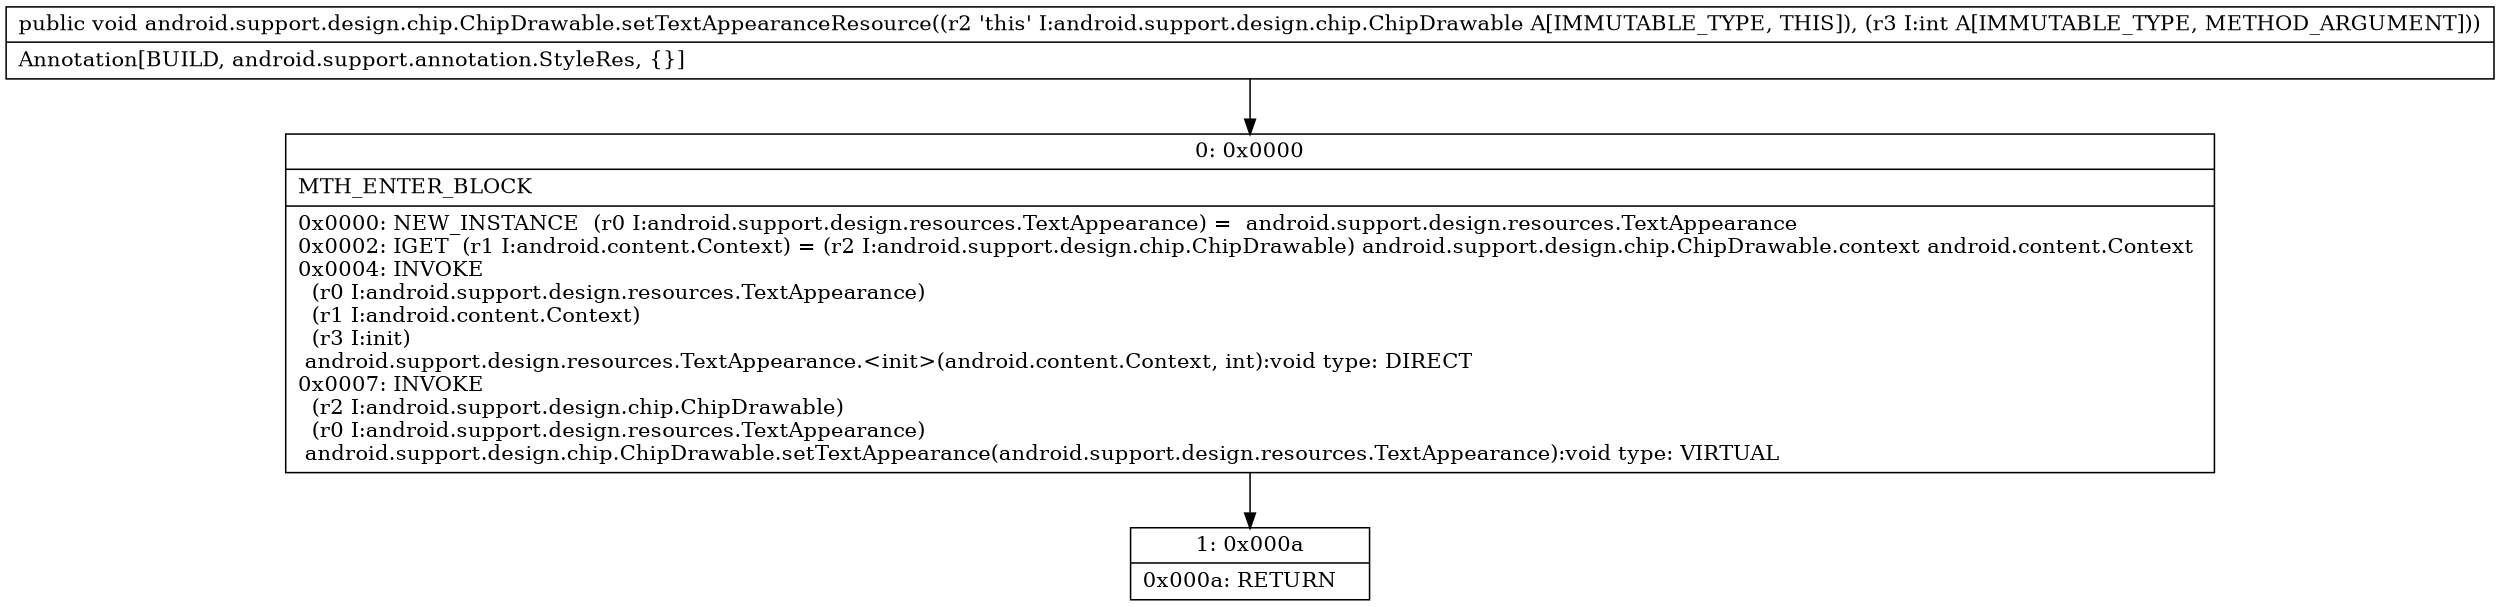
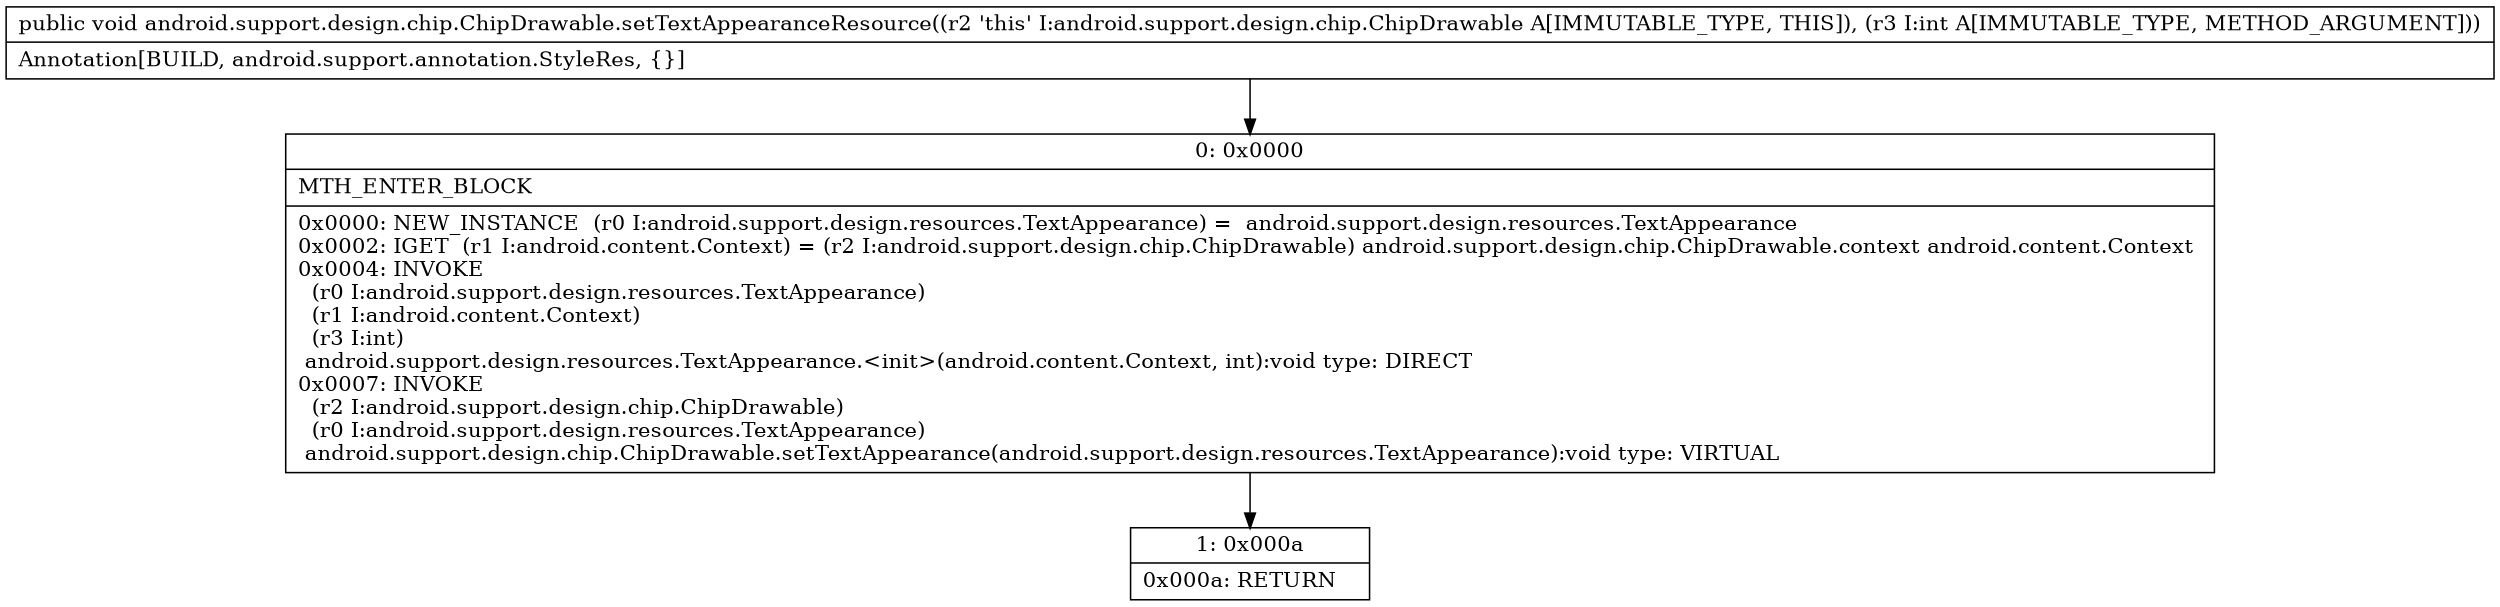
  digraph {
    node [shape=record]
-   n1 [label="{0\:\ 0x0000|MTH_ENTER_BLOCK\l|0x0000: NEW_INSTANCE  (r0 I:android.support.design.resources.TextAppearance) =  android.support.design.resources.TextAppearance \l0x0002: IGET  (r1 I:android.content.Context) = (r2 I:android.support.design.chip.ChipDrawable) android.support.design.chip.ChipDrawable.context android.content.Context \l0x0004: INVOKE  \l  (r0 I:android.support.design.resources.TextAppearance)\l  (r1 I:android.content.Context)\l  (r3 I:init)\l android.support.design.resources.TextAppearance.\<init\>(android.content.Context, int):void type: DIRECT \l0x0007: INVOKE  \l  (r2 I:android.support.design.chip.ChipDrawable)\l  (r0 I:android.support.design.resources.TextAppearance)\l android.support.design.chip.ChipDrawable.setTextAppearance(android.support.design.resources.TextAppearance):void type: VIRTUAL \l}"]
+   n1 [label="{0\:\ 0x0000|MTH_ENTER_BLOCK\l|0x0000: NEW_INSTANCE  (r0 I:android.support.design.resources.TextAppearance) =  android.support.design.resources.TextAppearance \l0x0002: IGET  (r1 I:android.content.Context) = (r2 I:android.support.design.chip.ChipDrawable) android.support.design.chip.ChipDrawable.context android.content.Context \l0x0004: INVOKE  \l  (r0 I:android.support.design.resources.TextAppearance)\l  (r1 I:android.content.Context)\l  (r3 I:int)\l android.support.design.resources.TextAppearance.\<init\>(android.content.Context, int):void type: DIRECT \l0x0007: INVOKE  \l  (r2 I:android.support.design.chip.ChipDrawable)\l  (r0 I:android.support.design.resources.TextAppearance)\l android.support.design.chip.ChipDrawable.setTextAppearance(android.support.design.resources.TextAppearance):void type: VIRTUAL \l}"]
    n2 [label="{1\:\ 0x000a|0x000a: RETURN   \l}"]
    n3 [label="{public void android.support.design.chip.ChipDrawable.setTextAppearanceResource((r2 'this' I:android.support.design.chip.ChipDrawable A[IMMUTABLE_TYPE, THIS]), (r3 I:int A[IMMUTABLE_TYPE, METHOD_ARGUMENT]))  | Annotation[BUILD, android.support.annotation.StyleRes, \{\}]\l}"]
    n1 -> n2
    n3 -> n1
  }
